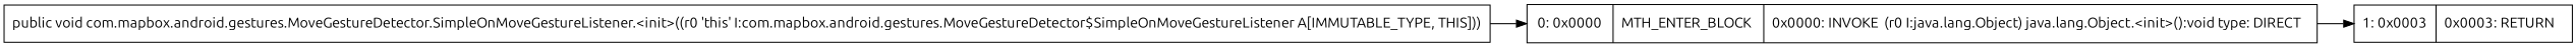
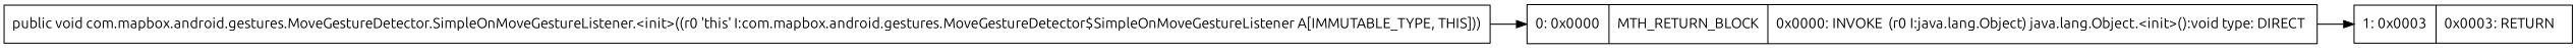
  digraph {
    rankdir=LR
    fontname=Ubuntu
    node [shape=record fontname=Ubuntu]
    edge [fontname=Ubuntu]
-   n1 [label="{0\:\ 0x0000|MTH_ENTER_BLOCK\l|0x0000: INVOKE  (r0 I:java.lang.Object) java.lang.Object.\<init\>():void type: DIRECT \l}"]
+   n1 [label="{0\:\ 0x0000|MTH_RETURN_BLOCK\l|0x0000: INVOKE  (r0 I:java.lang.Object) java.lang.Object.\<init\>():void type: DIRECT \l}"]
    n2 [label="{1\:\ 0x0003|0x0003: RETURN   \l}"]
    n3 [label="{public void com.mapbox.android.gestures.MoveGestureDetector.SimpleOnMoveGestureListener.\<init\>((r0 'this' I:com.mapbox.android.gestures.MoveGestureDetector$SimpleOnMoveGestureListener A[IMMUTABLE_TYPE, THIS])) }"]
    n1 -> n2
    n3 -> n1
  }
